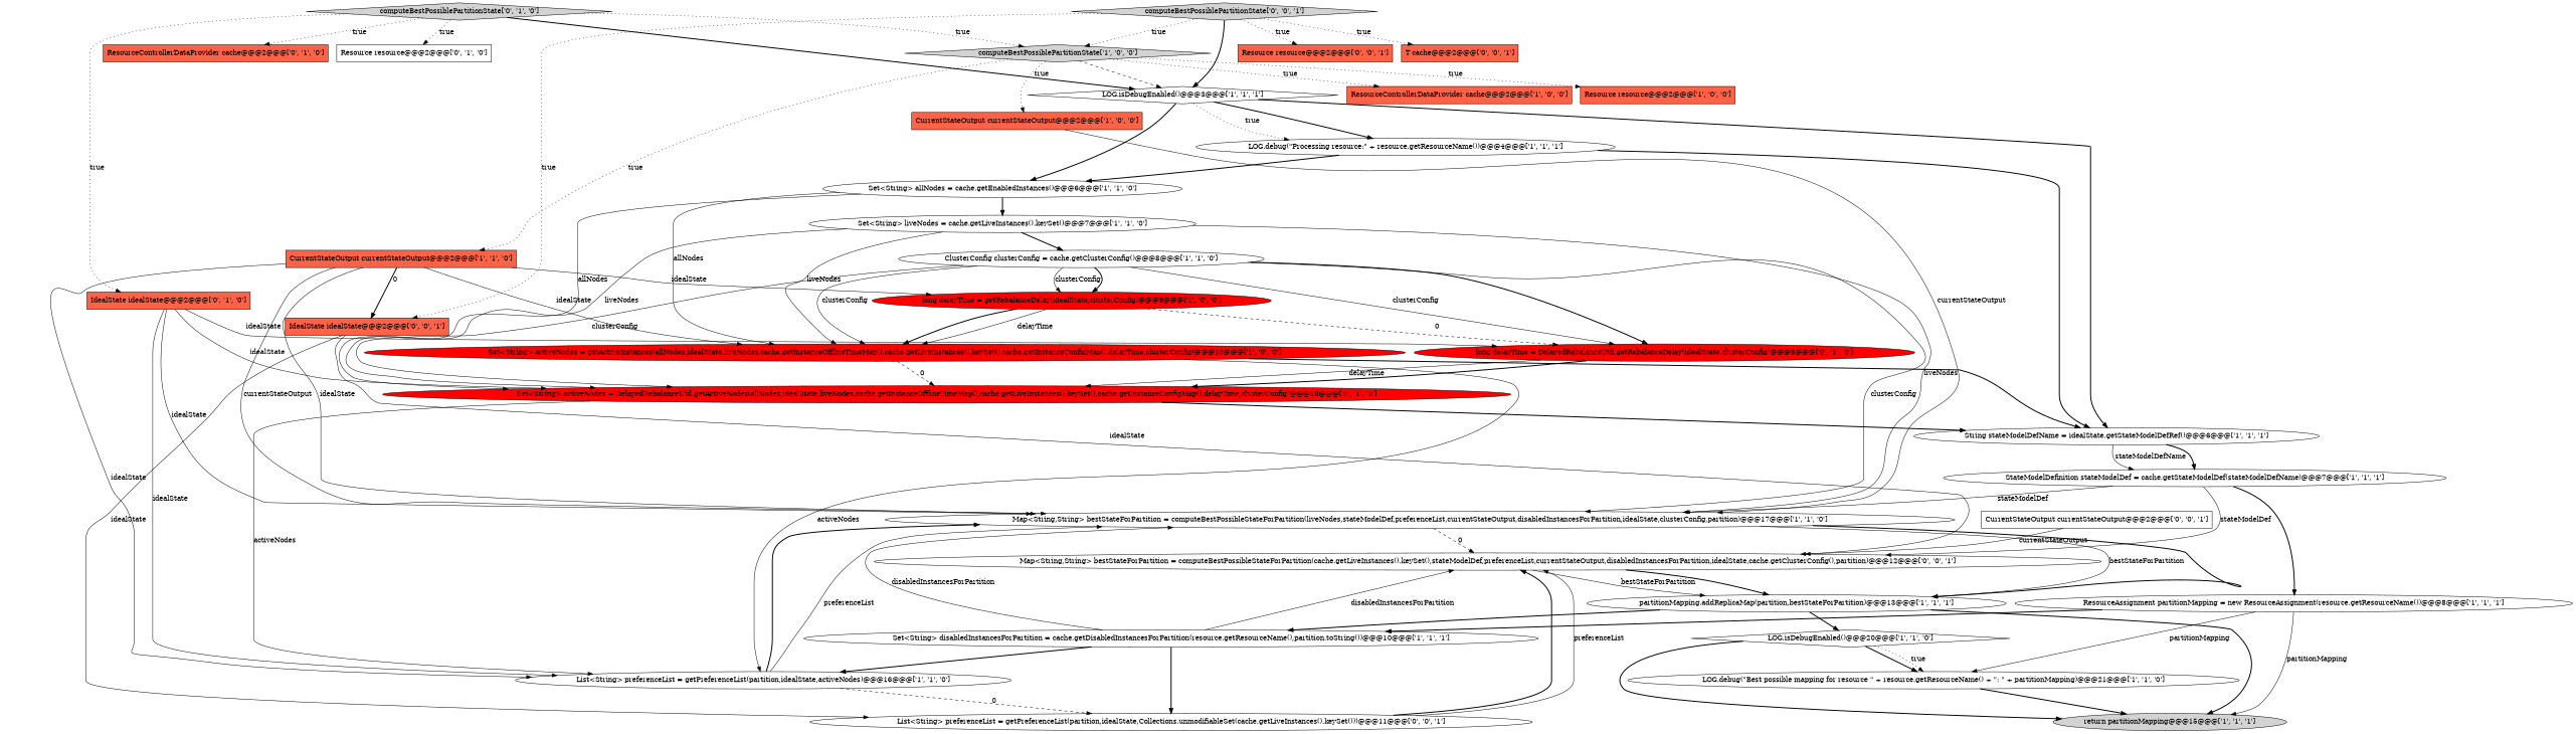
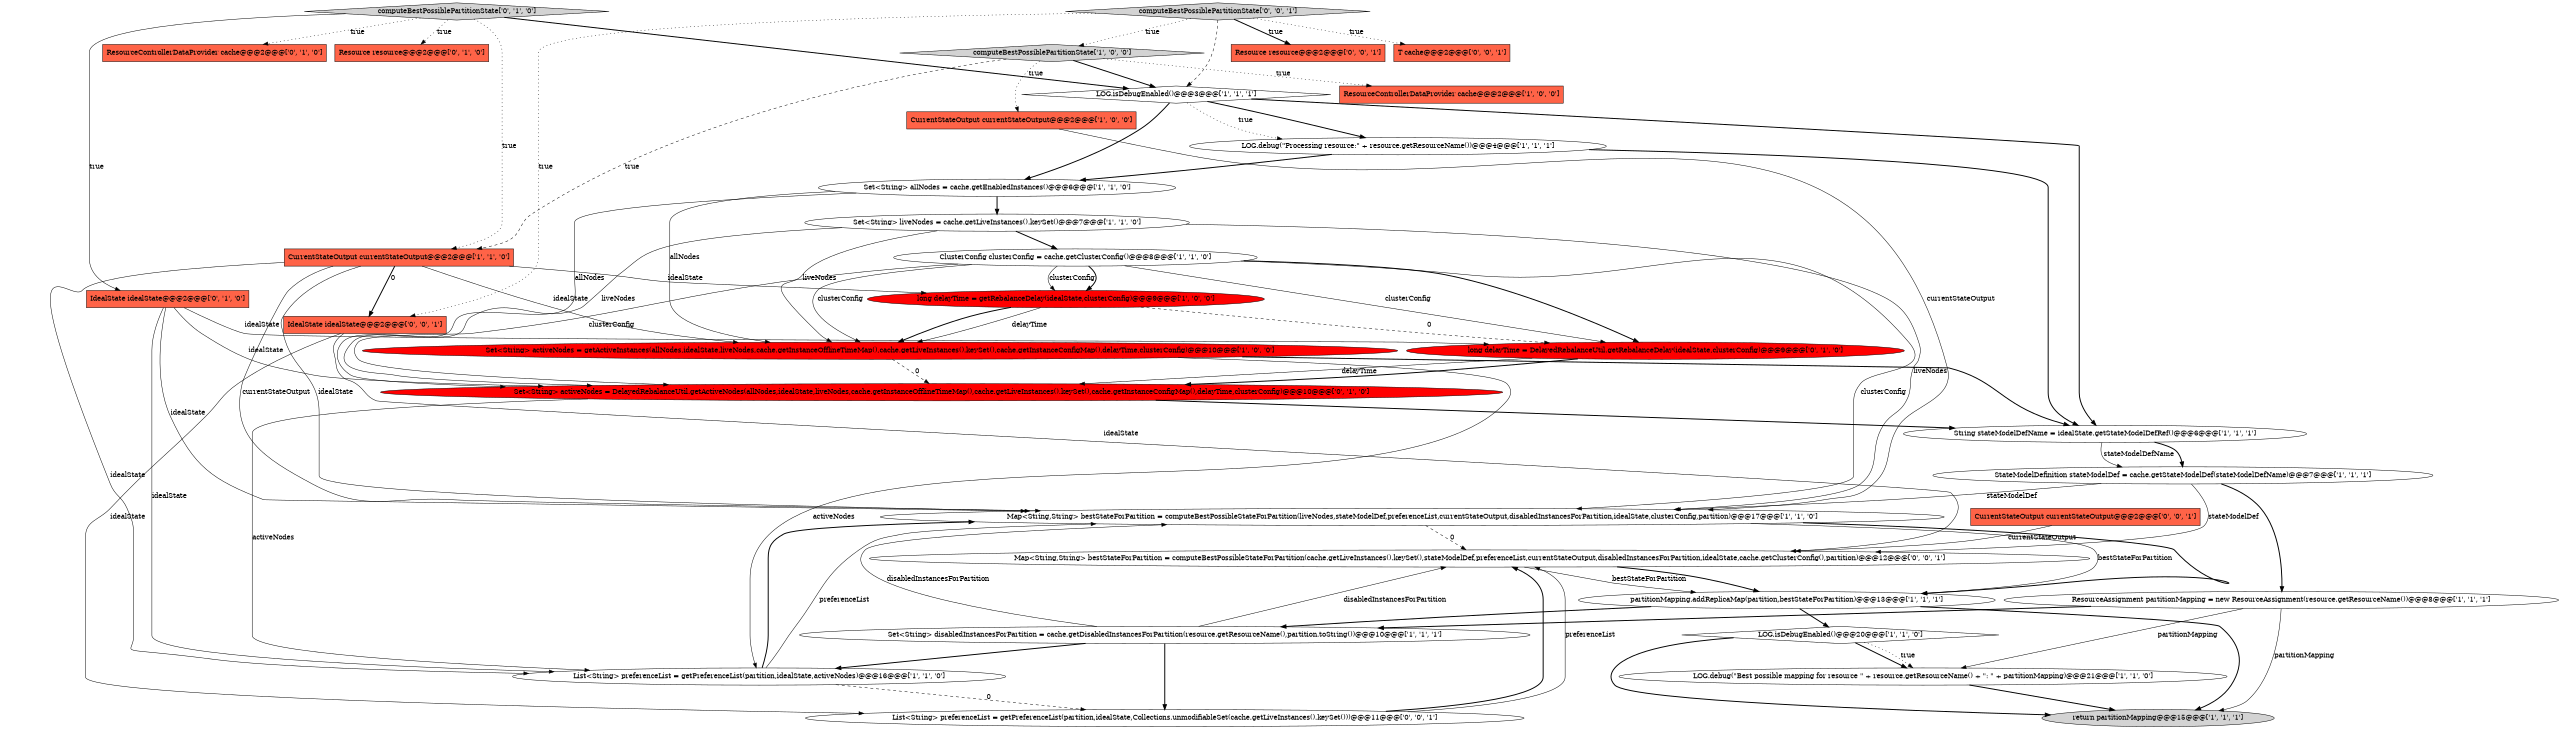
  digraph {
    node [fillcolor=white shape=ellipse style=filled]
    edge [style=solid]
    n1 [fillcolor=tomato label="CurrentStateOutput currentStateOutput@@@2@@@['1', '0', '0']" shape=box]
    n2 [label="Map<String,String> bestStateForPartition = computeBestPossibleStateForPartition(liveNodes,stateModelDef,preferenceList,currentStateOutput,disabledInstancesForPartition,idealState,clusterConfig,partition)@@@17@@@['1', '1', '0']"]
    n3 [label="Map<String,String> bestStateForPartition = computeBestPossibleStateForPartition(cache.getLiveInstances().keySet(),stateModelDef,preferenceList,currentStateOutput,disabledInstancesForPartition,idealState,cache.getClusterConfig(),partition)@@@12@@@['0', '0', '1']"]
    n4 [label="partitionMapping.addReplicaMap(partition,bestStateForPartition)@@@13@@@['1', '1', '1']"]
    n5 [label="Set<String> allNodes = cache.getEnabledInstances()@@@6@@@['1', '1', '0']"]
    n6 [fillcolor=red label="Set<String> activeNodes = getActiveInstances(allNodes,idealState,liveNodes,cache.getInstanceOfflineTimeMap(),cache.getLiveInstances().keySet(),cache.getInstanceConfigMap(),delayTime,clusterConfig)@@@10@@@['1', '0', '0']"]
    n7 [label="Set<String> liveNodes = cache.getLiveInstances().keySet()@@@7@@@['1', '1', '0']"]
    n8 [fillcolor=red label="Set<String> activeNodes = DelayedRebalanceUtil.getActiveNodes(allNodes,idealState,liveNodes,cache.getInstanceOfflineTimeMap(),cache.getLiveInstances().keySet(),cache.getInstanceConfigMap(),delayTime,clusterConfig)@@@10@@@['0', '1', '0']"]
    n9 [label="String stateModelDefName = idealState.getStateModelDefRef()@@@6@@@['1', '1', '1']"]
    n10 [label="List<String> preferenceList = getPreferenceList(partition,idealState,activeNodes)@@@16@@@['1', '1', '0']"]
    n11 [label="ClusterConfig clusterConfig = cache.getClusterConfig()@@@8@@@['1', '1', '0']"]
    n12 [label="StateModelDefinition stateModelDef = cache.getStateModelDef(stateModelDefName)@@@7@@@['1', '1', '1']"]
    n13 [label="List<String> preferenceList = getPreferenceList(partition,idealState,Collections.unmodifiableSet(cache.getLiveInstances().keySet()))@@@11@@@['0', '0', '1']"]
    n14 [fillcolor=tomato label="Resource resource@@@2@@@['0', '0', '1']" shape=box]
-   n15 [label="CurrentStateOutput currentStateOutput@@@2@@@['0', '0', '1']" shape=box]
+   n15 [fillcolor=tomato label="CurrentStateOutput currentStateOutput@@@2@@@['0', '0', '1']" shape=box]
    n16 [fillcolor=tomato label="T cache@@@2@@@['0', '0', '1']" shape=box]
    n17 [fillcolor=lightgray label="return partitionMapping@@@15@@@['1', '1', '1']"]
    n18 [label="LOG.isDebugEnabled()@@@20@@@['1', '1', '0']" shape=diamond]
    n19 [label="LOG.debug(\"Best possible mapping for resource \" + resource.getResourceName() + \": \" + partitionMapping)@@@21@@@['1', '1', '0']"]
    n20 [fillcolor=lightgray label="computeBestPossiblePartitionState['0', '1', '0']" shape=diamond]
    n21 [label="LOG.isDebugEnabled()@@@3@@@['1', '1', '1']" shape=diamond]
    n22 [fillcolor=tomato label="ResourceControllerDataProvider cache@@@2@@@['0', '1', '0']" shape=box]
-   n23 [label="Resource resource@@@2@@@['0', '1', '0']" shape=box]
+   n23 [fillcolor=tomato label="Resource resource@@@2@@@['0', '1', '0']" shape=box]
    n24 [fillcolor=tomato label="IdealState idealState@@@2@@@['0', '1', '0']" shape=box]
    n25 [fillcolor=tomato label="CurrentStateOutput currentStateOutput@@@2@@@['1', '1', '0']" shape=box]
    n26 [label="LOG.debug(\"Processing resource:\" + resource.getResourceName())@@@4@@@['1', '1', '1']"]
    n27 [fillcolor=red label="long delayTime = DelayedRebalanceUtil.getRebalanceDelay(idealState,clusterConfig)@@@9@@@['0', '1', '0']"]
    n28 [fillcolor=tomato label="IdealState idealState@@@2@@@['0', '0', '1']" shape=box]
    n29 [fillcolor=red label="long delayTime = getRebalanceDelay(idealState,clusterConfig)@@@9@@@['1', '0', '0']"]
    n30 [label="ResourceAssignment partitionMapping = new ResourceAssignment(resource.getResourceName())@@@8@@@['1', '1', '1']"]
    n31 [label="Set<String> disabledInstancesForPartition = cache.getDisabledInstancesForPartition(resource.getResourceName(),partition.toString())@@@10@@@['1', '1', '1']"]
    n32 [fillcolor=tomato label="ResourceControllerDataProvider cache@@@2@@@['1', '0', '0']" shape=box]
    n33 [fillcolor=lightgray label="computeBestPossiblePartitionState['0', '0', '1']" shape=diamond]
    n34 [fillcolor=lightgray label="computeBestPossiblePartitionState['1', '0', '0']" shape=diamond]
-   n35 [fillcolor=tomato label="Resource resource@@@2@@@['1', '0', '0']" shape=box]
    n1 -> n2 [label=currentStateOutput]
    n2 -> n3 [label=0 style=dashed]
    n2 -> n4 [label=bestStateForPartition]
    n2 -> n4 [style=bold]
    n3 -> n4 [style=bold]
    n3 -> n4 [label=bestStateForPartition]
    n4 -> n17 [style=bold]
    n4 -> n18 [style=bold]
    n4 -> n31 [style=bold]
    n5 -> n6 [label=allNodes]
    n5 -> n7 [style=bold]
    n5 -> n8 [label=allNodes]
    n6 -> n8 [label=0 style=dashed]
    n6 -> n9 [style=bold]
    n6 -> n10 [label=activeNodes]
    n7 -> n2 [label=liveNodes]
    n7 -> n6 [label=liveNodes]
    n7 -> n8 [label=liveNodes]
    n7 -> n11 [style=bold]
    n8 -> n9 [style=bold]
    n8 -> n10 [label=activeNodes]
    n9 -> n12 [style=bold]
    n9 -> n12 [label=stateModelDefName]
    n10 -> n2 [style=bold]
    n10 -> n2 [label=preferenceList]
    n10 -> n13 [label=0 style=dashed]
    n11 -> n2 [label=clusterConfig]
    n11 -> n6 [label=clusterConfig]
    n11 -> n8 [label=clusterConfig]
    n11 -> n27 [style=bold]
    n11 -> n27 [label=clusterConfig]
    n11 -> n29 [label=clusterConfig]
    n11 -> n29 [style=bold]
    n12 -> n2 [label=stateModelDef]
    n12 -> n3 [label=stateModelDef]
    n12 -> n30 [style=bold]
    n13 -> n3 [style=bold]
    n13 -> n3 [label=preferenceList]
    n15 -> n3 [label=currentStateOutput]
    n18 -> n17 [style=bold]
    n18 -> n19 [style=bold]
    n18 -> n19 [label=true style=dotted]
    n19 -> n17 [style=bold]
    n20 -> n21 [style=bold]
    n20 -> n22 [label=true style=dotted]
    n20 -> n23 [label=true style=dotted]
-   n20 -> n24 [label=true style=dotted]
-   n20 -> n34 [label=true style=dotted]
+   n20 -> n24 [label=true]
+   n20 -> n25 [label=true style=dotted]
    n21 -> n5 [style=bold]
    n21 -> n9 [style=bold]
    n21 -> n26 [style=bold]
    n21 -> n26 [label=true style=dotted]
    n24 -> n2 [label=idealState]
    n24 -> n8 [label=idealState]
    n24 -> n10 [label=idealState]
    n24 -> n27 [label=idealState]
    n25 -> n2 [label=idealState]
    n25 -> n2 [label=currentStateOutput]
    n25 -> n6 [label=idealState]
    n25 -> n10 [label=idealState]
    n25 -> n28 [label=0 style=bold]
    n25 -> n29 [label=idealState]
    n26 -> n5 [style=bold]
    n26 -> n9 [style=bold]
    n27 -> n8 [label=delayTime]
    n27 -> n8 [style=bold]
    n28 -> n3 [label=idealState]
    n28 -> n13 [label=idealState]
    n29 -> n6 [style=bold]
    n29 -> n6 [label=delayTime]
    n29 -> n27 [label=0 style=dashed]
    n30 -> n17 [label=partitionMapping]
    n30 -> n19 [label=partitionMapping]
    n30 -> n31 [style=bold]
    n31 -> n2 [label=disabledInstancesForPartition]
    n31 -> n3 [label=disabledInstancesForPartition]
    n31 -> n10 [style=bold]
    n31 -> n13 [style=bold]
-   n33 -> n14 [label=true style=dotted]
+   n33 -> n14 [label=true style=bold]
    n33 -> n16 [label=true style=dotted]
-   n33 -> n21 [style=bold]
+   n33 -> n21 [style=dashed]
    n33 -> n28 [label=true style=dotted]
    n33 -> n34 [label=true style=dotted]
    n34 -> n1 [label=true style=dotted]
-   n34 -> n21 [style=dashed]
-   n34 -> n25 [label=true style=dotted]
+   n34 -> n21 [style=bold]
+   n34 -> n25 [label=true style=dashed]
    n34 -> n32 [label=true style=dotted]
-   n34 -> n35 [label=true style=dotted]
  }
